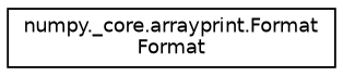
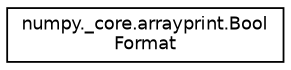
  digraph {
    rankdir=LR
-   n1 [color=black fillcolor=white fontname=Helvetica fontsize=10 height=0.2 label="numpy._core.arrayprint.Format\lFormat" shape=record style=filled width=0.4]
+   n1 [color=black fillcolor=white fontname=Helvetica fontsize=10 height=0.2 label="numpy._core.arrayprint.Bool\lFormat" shape=record style=filled width=0.4]
  }
